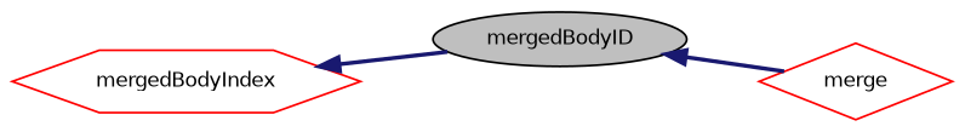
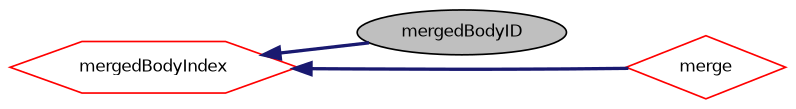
  digraph {
    rankdir=LR
    node [color=red fontname=Helvetica fontsize=10]
    edge [color=midnightblue dir=back fontname=Helvetica fontsize=10 labelfontname=Helvetica labelfontsize=10 style=bold]
    n1 [color=black fillcolor=grey75 fontcolor=black height=0.2 label=mergedBodyID shape=ellipse style=filled width=0.4]
    n2 [height=0.2 label=merge shape=diamond width=0.4]
    n3 [height=0.2 label=mergedBodyIndex shape=hexagon width=0.4]
-   n1 -> n2
+   n3 -> n2
    n3 -> n1
  }
